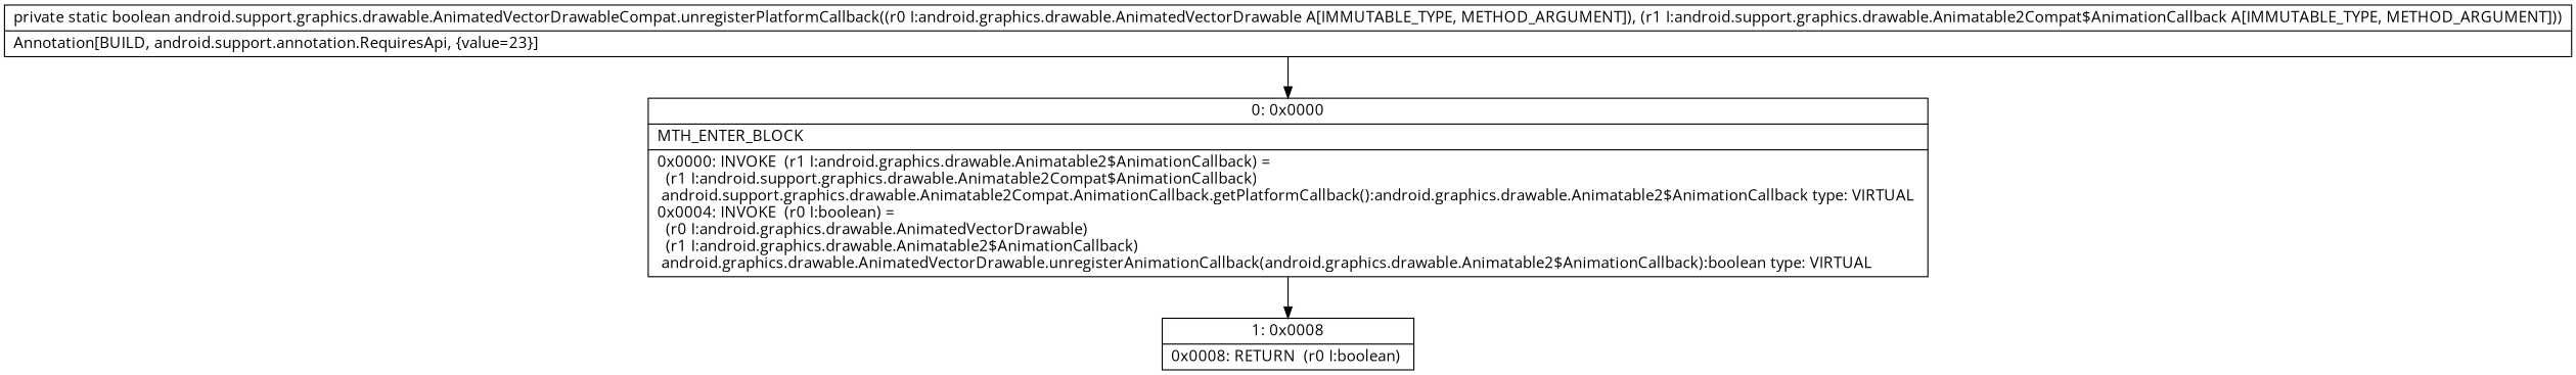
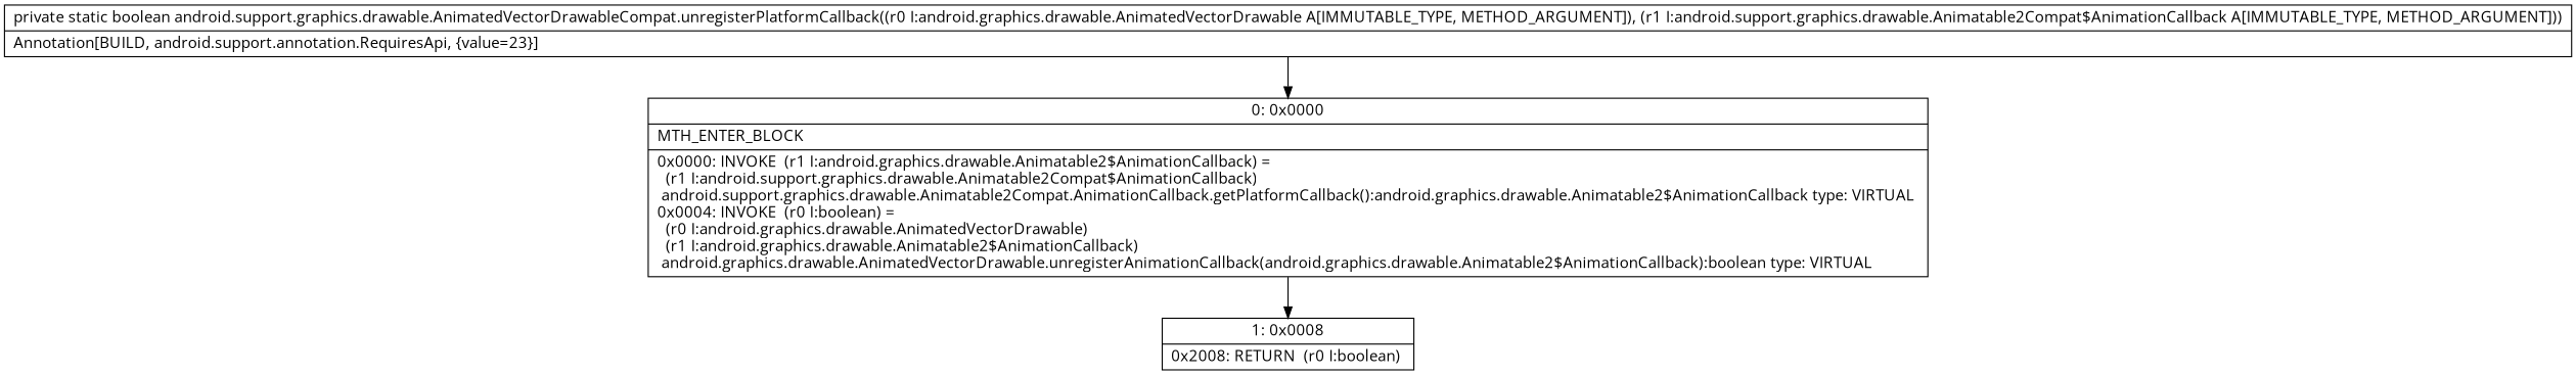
  digraph {
    fontname="Open Sans"
    node [shape=record fontname="Open Sans"]
    edge [fontname="Open Sans"]
    n1 [label="{0\:\ 0x0000|MTH_ENTER_BLOCK\l|0x0000: INVOKE  (r1 I:android.graphics.drawable.Animatable2$AnimationCallback) = \l  (r1 I:android.support.graphics.drawable.Animatable2Compat$AnimationCallback)\l android.support.graphics.drawable.Animatable2Compat.AnimationCallback.getPlatformCallback():android.graphics.drawable.Animatable2$AnimationCallback type: VIRTUAL \l0x0004: INVOKE  (r0 I:boolean) = \l  (r0 I:android.graphics.drawable.AnimatedVectorDrawable)\l  (r1 I:android.graphics.drawable.Animatable2$AnimationCallback)\l android.graphics.drawable.AnimatedVectorDrawable.unregisterAnimationCallback(android.graphics.drawable.Animatable2$AnimationCallback):boolean type: VIRTUAL \l}"]
-   n2 [label="{1\:\ 0x0008|0x0008: RETURN  (r0 I:boolean) \l}"]
+   n2 [label="{1\:\ 0x0008|0x2008: RETURN  (r0 I:boolean) \l}"]
    n3 [label="{private static boolean android.support.graphics.drawable.AnimatedVectorDrawableCompat.unregisterPlatformCallback((r0 I:android.graphics.drawable.AnimatedVectorDrawable A[IMMUTABLE_TYPE, METHOD_ARGUMENT]), (r1 I:android.support.graphics.drawable.Animatable2Compat$AnimationCallback A[IMMUTABLE_TYPE, METHOD_ARGUMENT]))  | Annotation[BUILD, android.support.annotation.RequiresApi, \{value=23\}]\l}"]
    n1 -> n2
    n3 -> n1
  }
